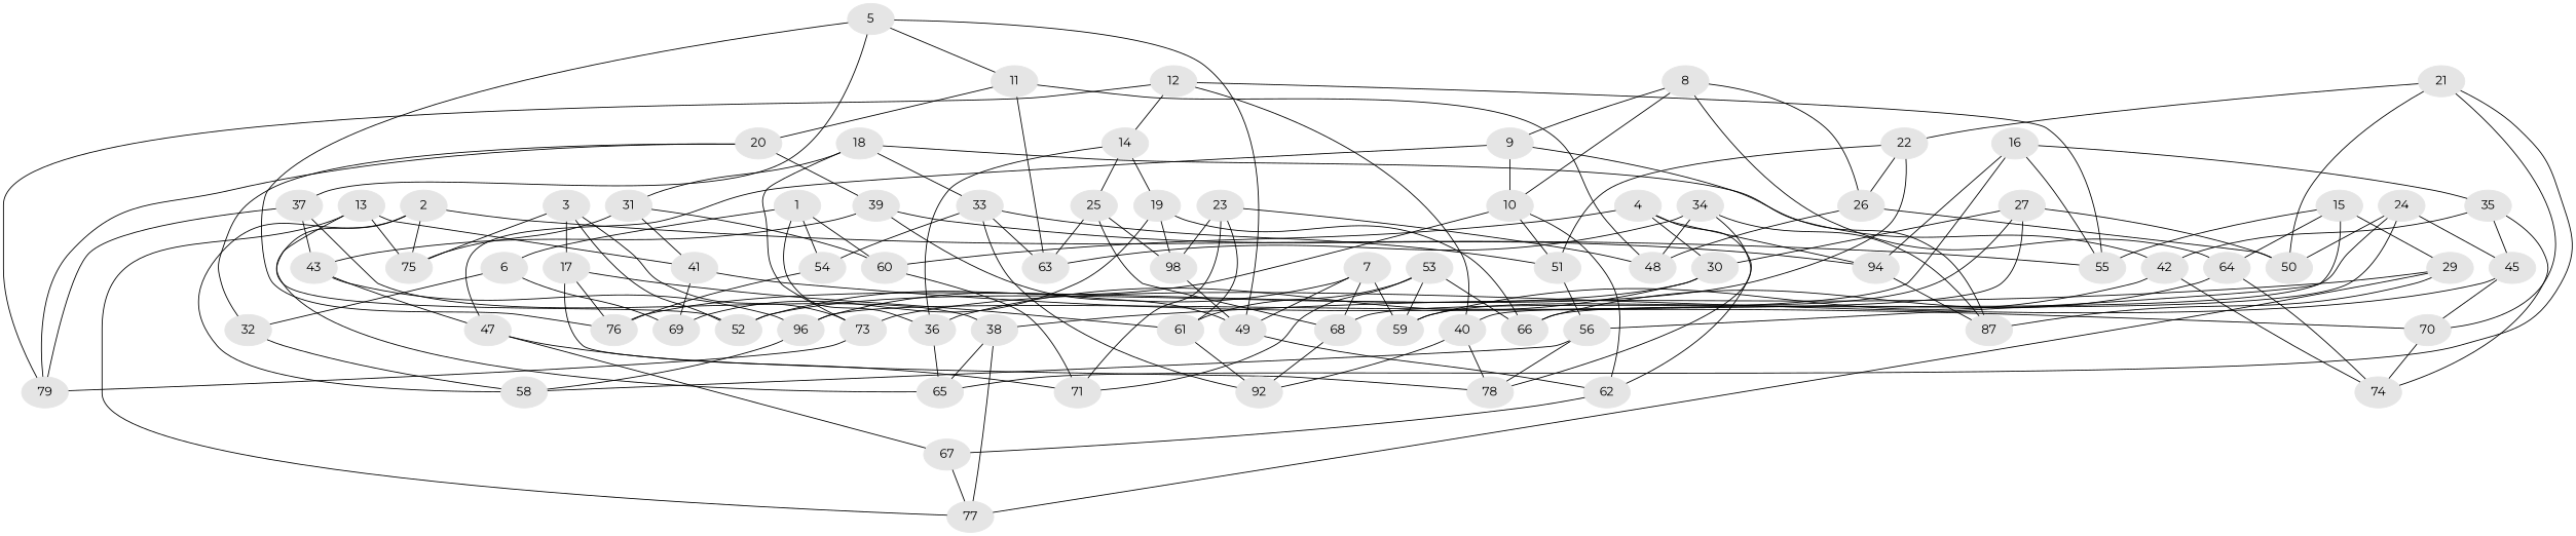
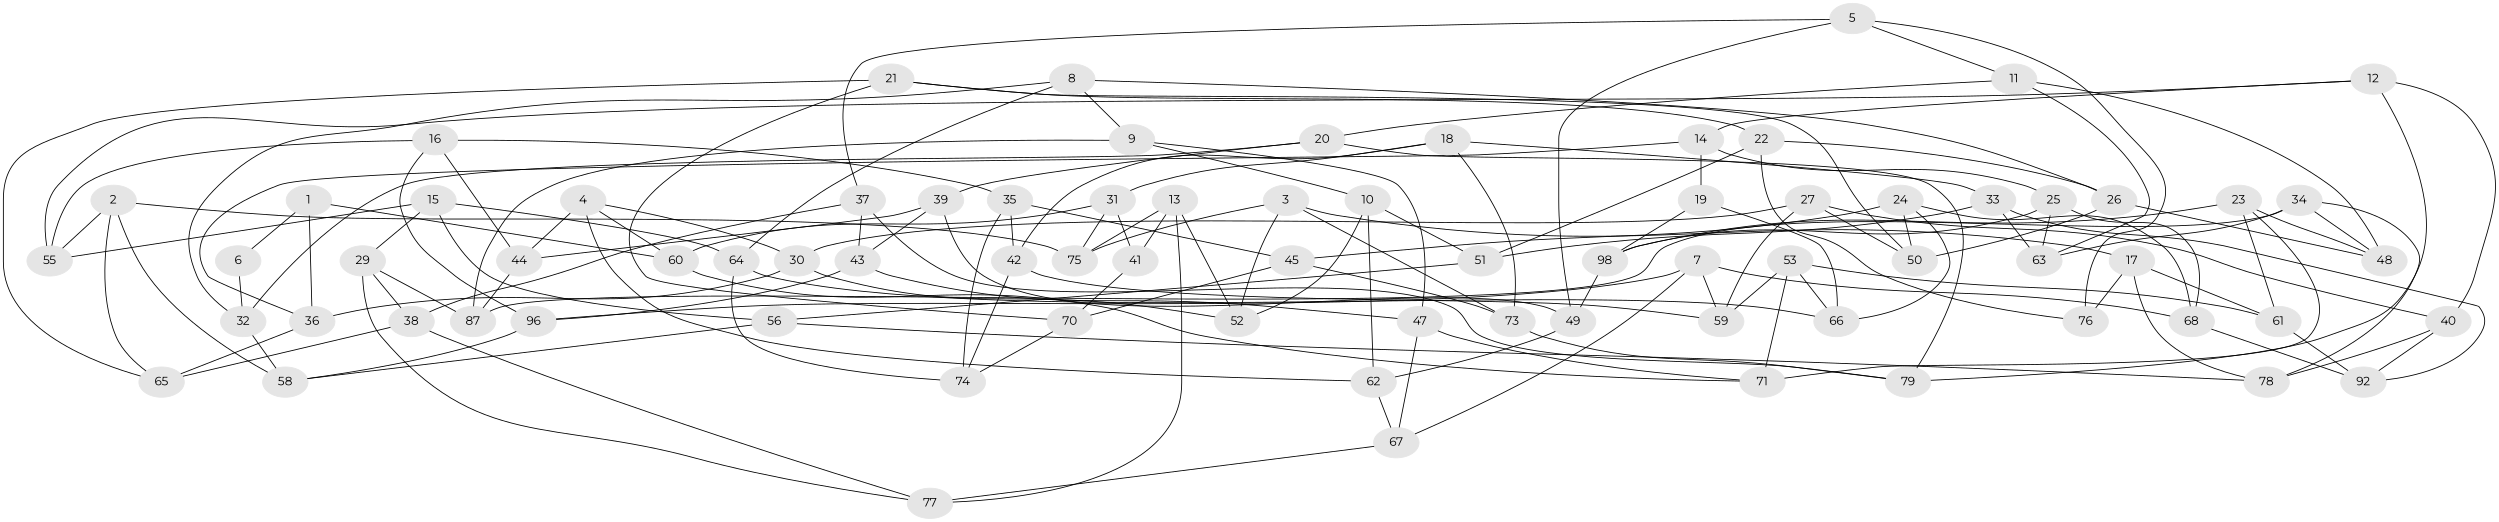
  graph {
    fontname=Montserrat
    node [color=gray90 fontname=Montserrat style=filled]
    edge [fontname=Montserrat]
    1
    6
    36
-   54
    60
    32
-   69
    65
    76
    71
    2
    55
    58
    75
    3
    17
    52
    73
    61
    78
    79
    4
    30
-   44 [label=94]
+   44
    62
    n26 [label=87]
    67
    5
    11
    37
    49
    63
    20
    48
    38
    43
    n37 [label=96]
    7
    59
    68
    77
    n42 [label=92]
    8
    9
    26
    64
    10
    47
    50
    66
    74
    51
    56
    39
    12
    14
    40
    19
    25
    13
    41
    70
    n63 [label=98]
    15
    29
    16
    35
    42
    45
    18
    31
    33
    21
    22
    23
    24
    27
    34
    53
    1 -- 6
    1 -- 36
-   1 -- 54
    1 -- 60
    6 -- 32
-   6 -- 69
    36 -- 65
-   54 -- 76
    60 -- 71
    32 -- 58
    2 -- 65
    2 -- 55
    2 -- 58
    2 -- 75
    3 -- 75
    3 -- 17
    3 -- 52
    3 -- 73
    17 -- 76
    17 -- 61
    17 -- 78
    73 -- 79
    61 -- n42
    4 -- 60
    4 -- 30
    4 -- 44
    4 -- 62
    30 -- 36
    30 -- 52
    44 -- n26
    62 -- 67
    67 -- 77
    5 -- 76
    5 -- 11
    5 -- 37
    5 -- 49
    11 -- 63
    11 -- 20
    11 -- 48
    37 -- 79
    37 -- 38
    37 -- 43
    49 -- 62
    20 -- 32
    20 -- 79
    20 -- 39
    38 -- 65
    38 -- 77
    43 -- n37
    43 -- 47
    n37 -- 58
-   7 -- 49
+   7 -- 67
    7 -- n37
    7 -- 59
    7 -- 68
    68 -- n42
-   8 -- 10
+   8 -- 32
    8 -- 9
    8 -- 26
    8 -- 64
    9 -- n26
    9 -- 10
    9 -- 47
    26 -- 48
    26 -- 50
    64 -- 66
    64 -- 74
    10 -- 52
    10 -- 62
    10 -- 51
    47 -- 71
    47 -- 67
    51 -- 56
    56 -- 58
    56 -- 78
    39 -- 44
    39 -- 49
    39 -- 43
    12 -- 55
    12 -- 79
    12 -- 14
    12 -- 40
    14 -- 36
    14 -- 19
    14 -- 25
    40 -- 78
    40 -- n42
-   19 -- 69
    19 -- 66
    19 -- n63
    25 -- 63
    25 -- 68
    25 -- n63
    13 -- 75
    13 -- 52
    13 -- 77
    13 -- 41
-   41 -- 69
    41 -- 70
    70 -- 74
    n63 -- 49
    15 -- 55
    15 -- 64
    15 -- 56
    15 -- 29
    29 -- n26
    29 -- 38
    29 -- 77
    16 -- 55
    16 -- 44
    16 -- n37
    16 -- 35
    35 -- 74
    35 -- 42
    35 -- 45
    42 -- 59
    42 -- 74
    45 -- 73
    45 -- 70
    18 -- 73
    18 -- 42
    18 -- 31
    18 -- 33
    31 -- 60
    31 -- 75
    31 -- 41
-   33 -- 54
    33 -- 63
    33 -- n42
    33 -- 51
    21 -- 65
    21 -- 50
    21 -- 70
    21 -- 22
    22 -- 76
    22 -- 26
    22 -- 51
    23 -- 71
    23 -- 61
    23 -- 48
    23 -- n63
    24 -- 68
    24 -- 50
    24 -- 66
    24 -- 45
    27 -- 30
    27 -- 59
    27 -- 50
    27 -- 40
    34 -- 78
    34 -- n26
    34 -- 63
    34 -- 48
    53 -- 71
    53 -- 61
    53 -- 59
    53 -- 66
  }
